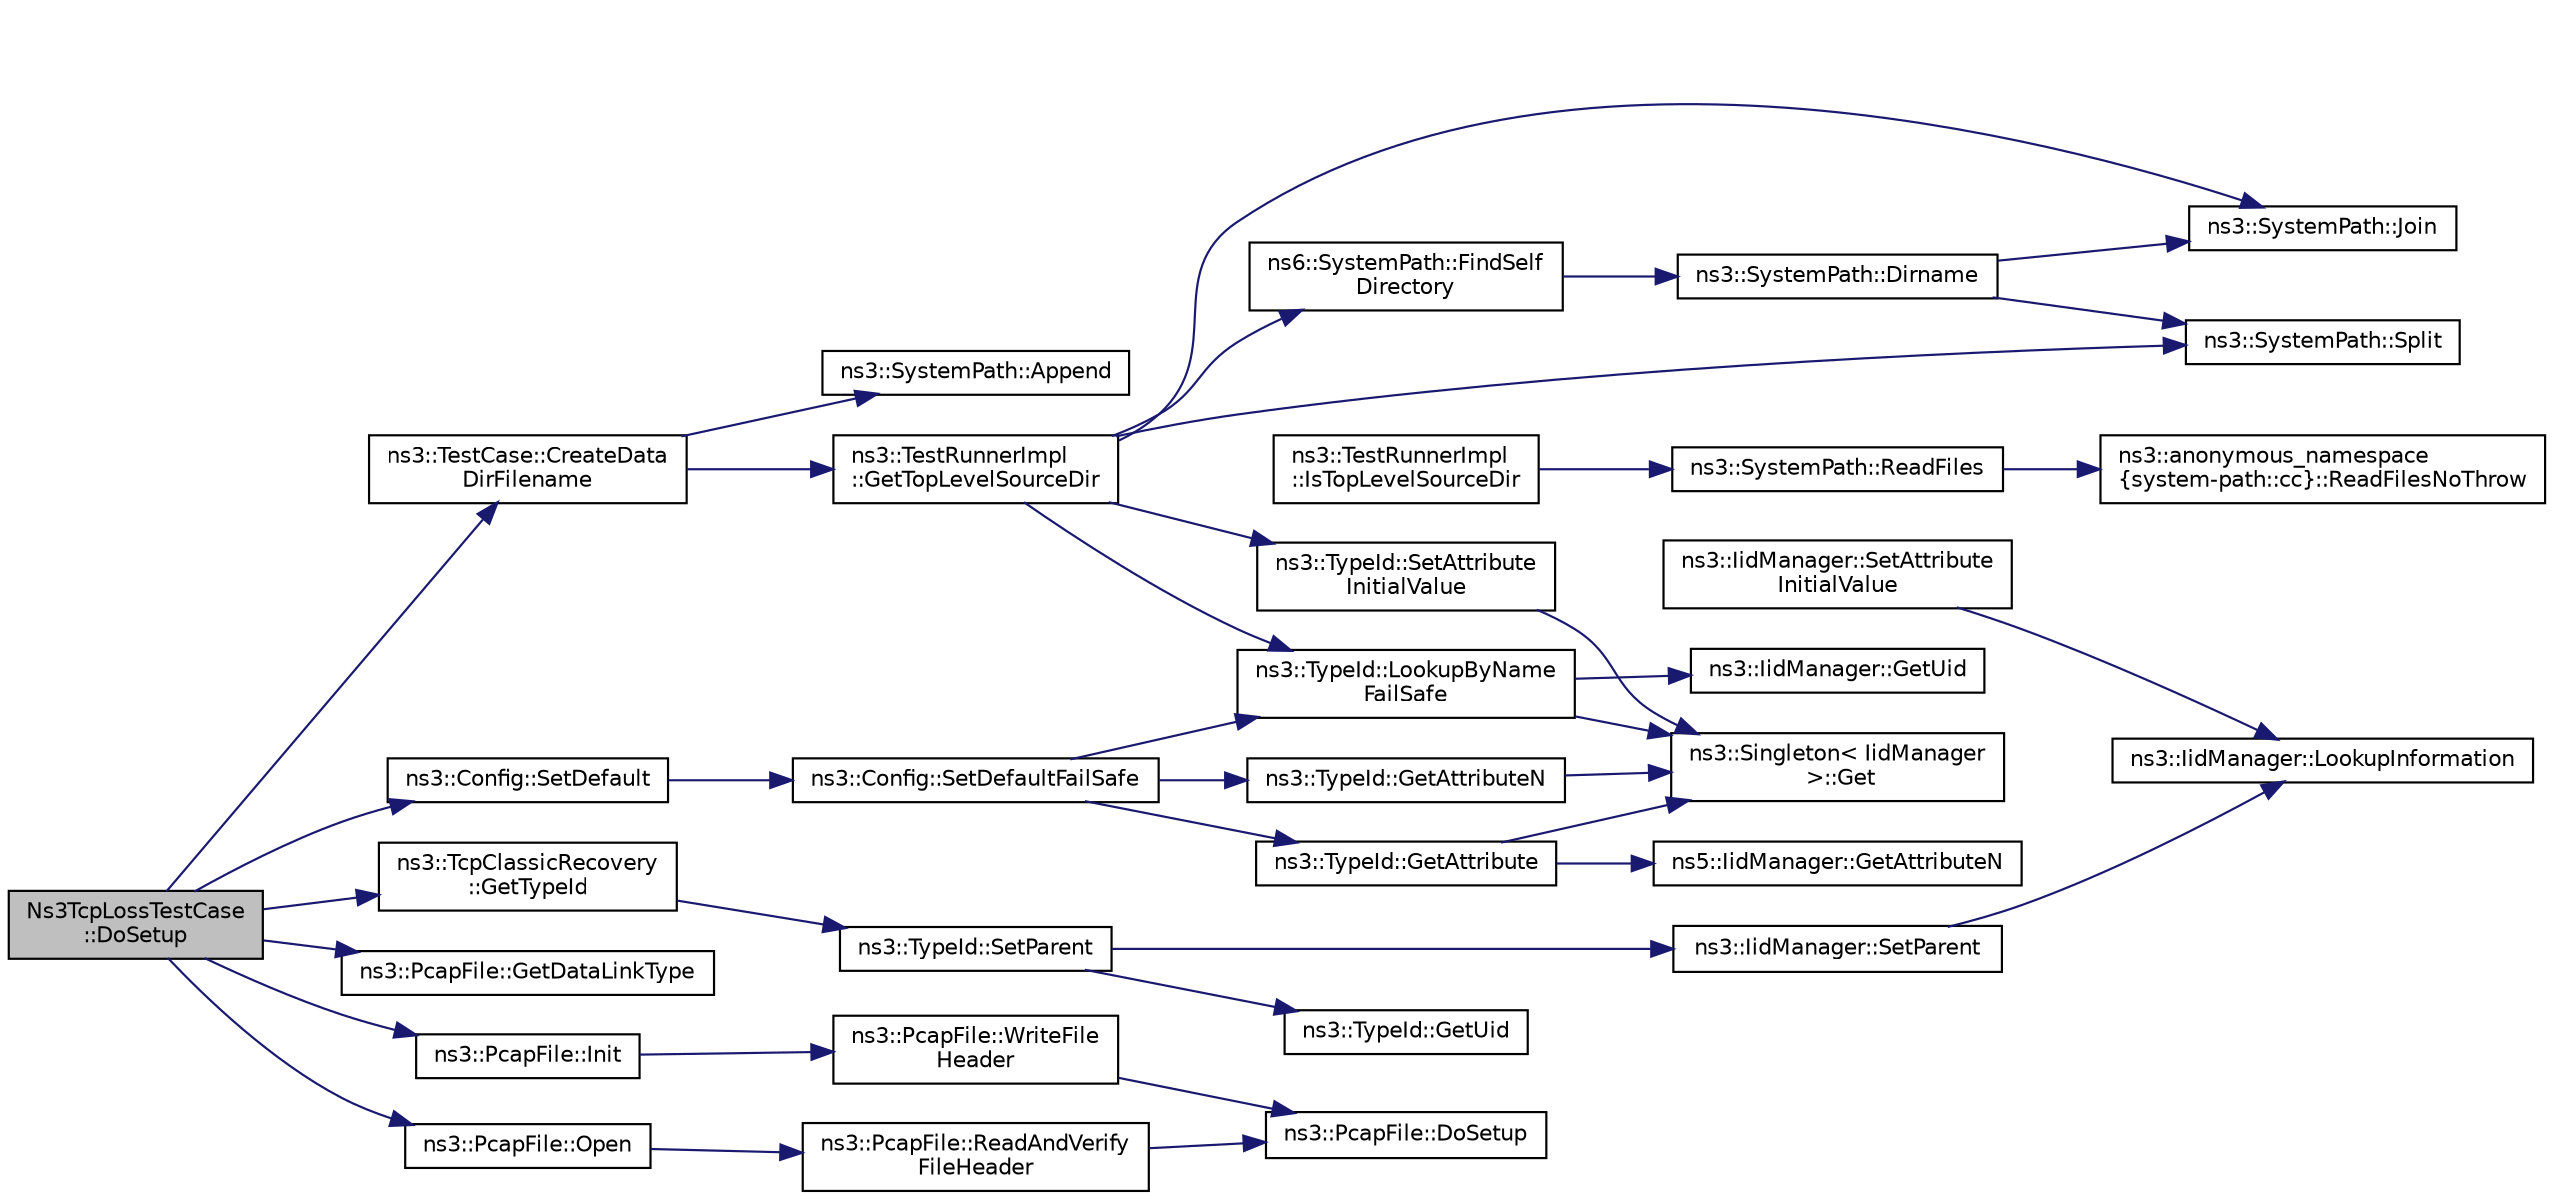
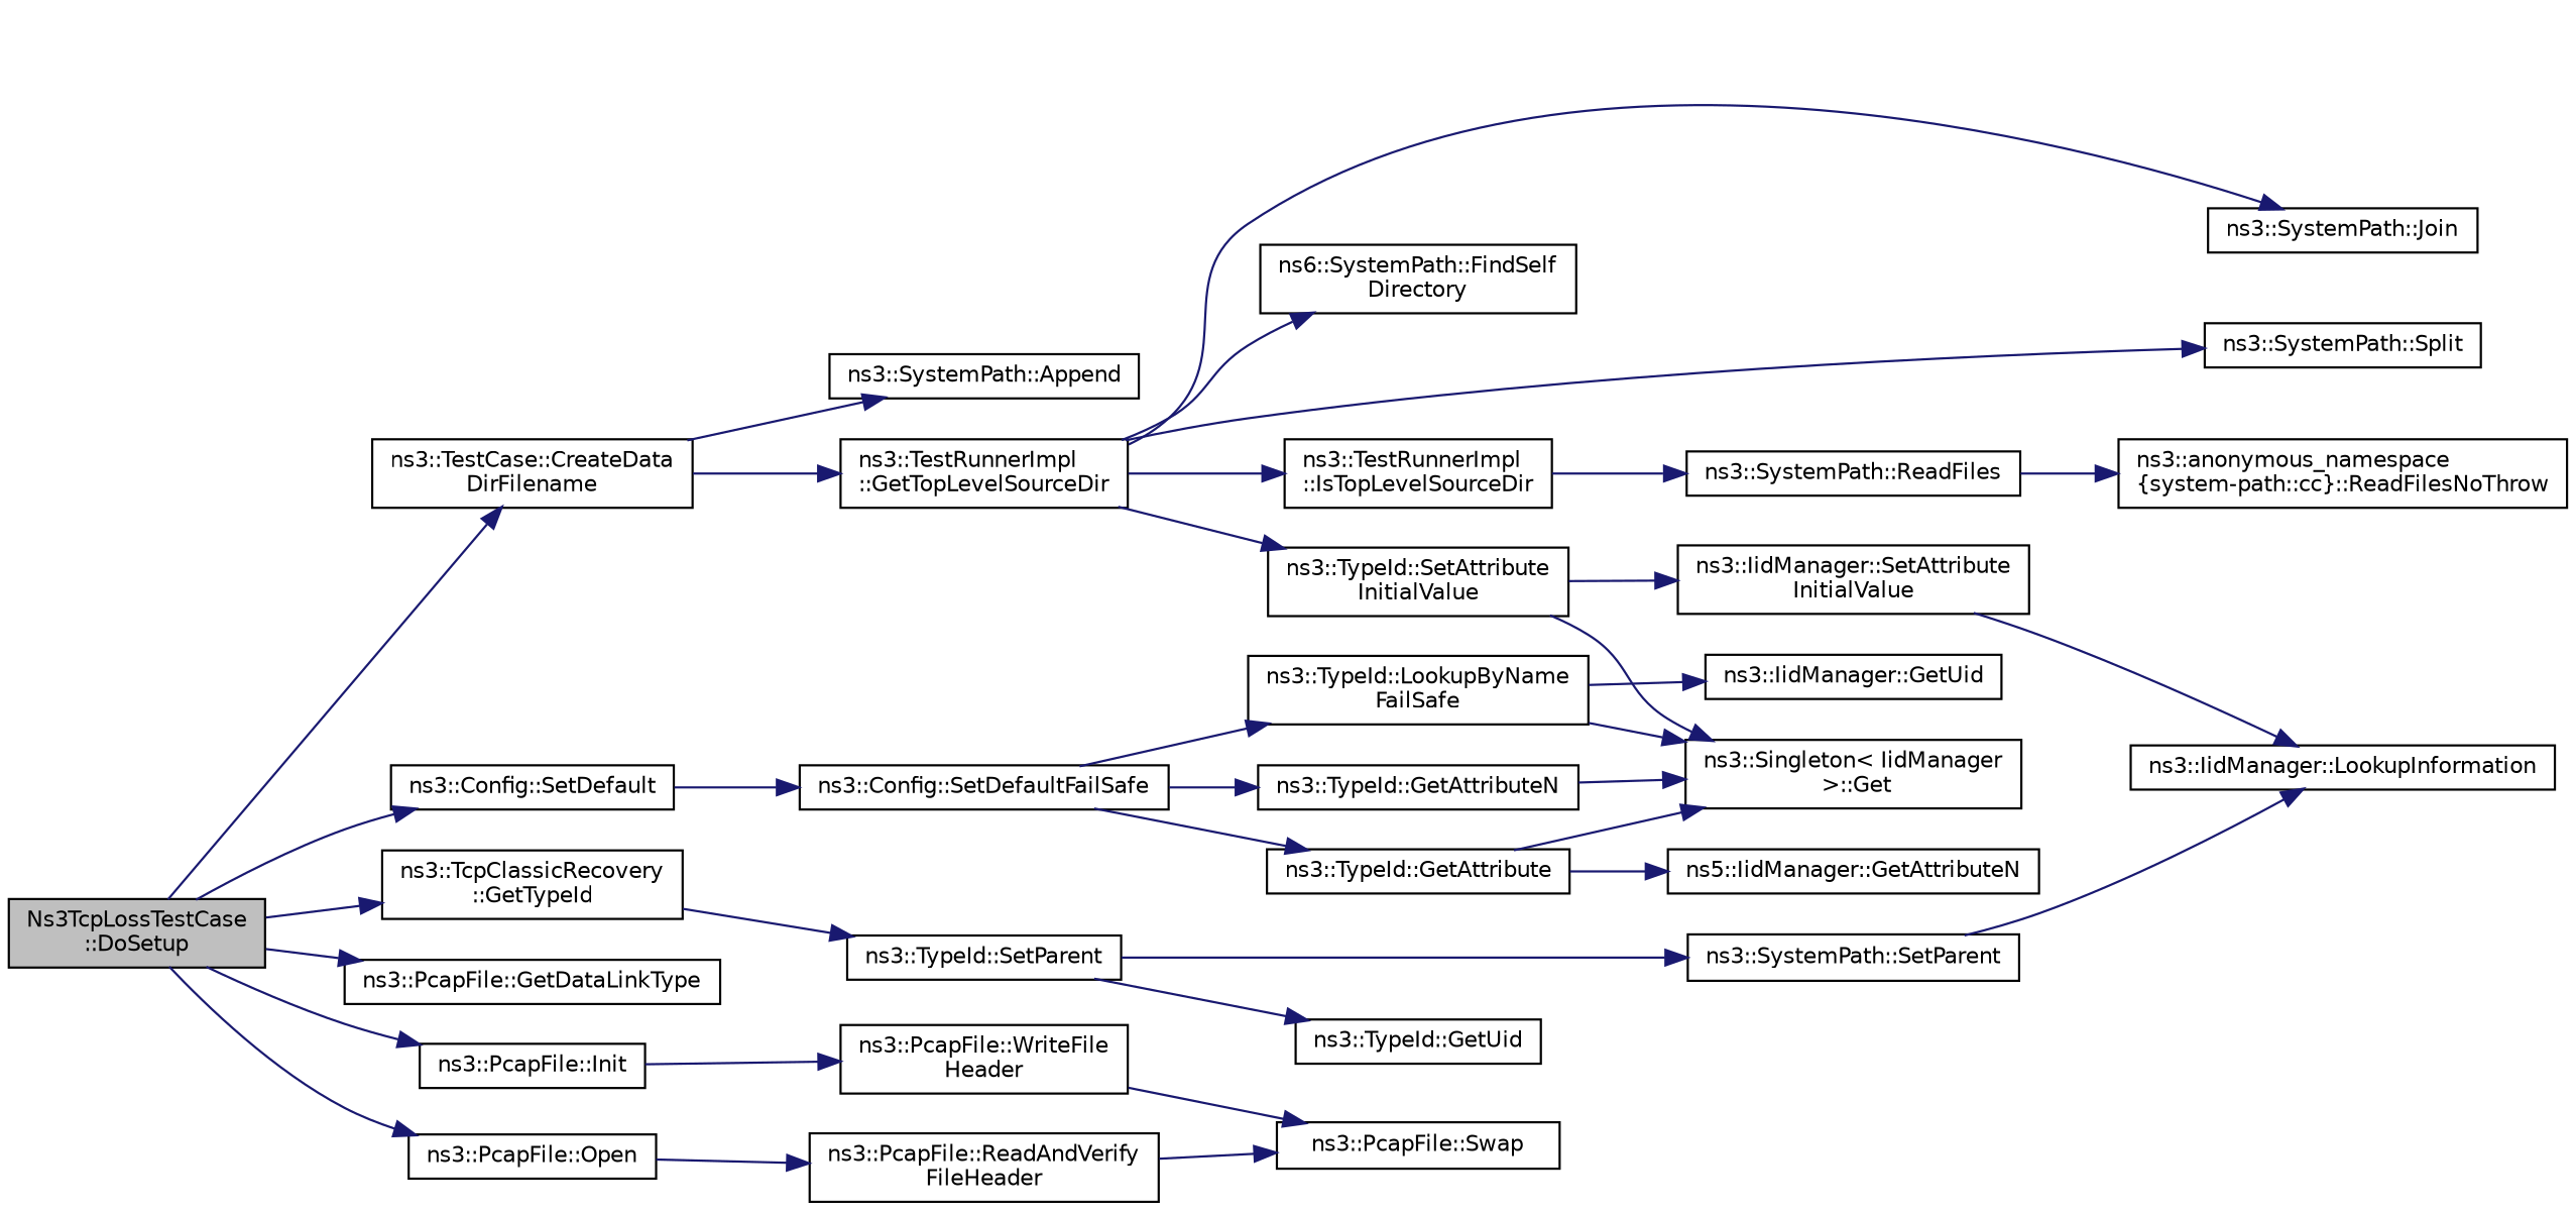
  digraph {
    rankdir=LR
    node [color=black fillcolor=white fontname=Helvetica fontsize=10 shape=record style=filled]
    edge [color=midnightblue fontname=Helvetica fontsize=10 labelfontname=Helvetica labelfontsize=10 style=solid]
    n1 [fillcolor=grey75 fontcolor=black height=0.2 label="Ns3TcpLossTestCase\l::DoSetup" width=0.4]
    n2 [height=0.2 label="ns3::TestCase::CreateData\lDirFilename" width=0.4]
    n3 [height=0.2 label="ns3::PcapFile::GetDataLinkType" width=0.4]
    n4 [height=0.2 label="ns3::TcpClassicRecovery\l::GetTypeId" width=0.4]
    n5 [height=0.2 label="ns3::PcapFile::Init" width=0.4]
    n6 [height=0.2 label="ns3::PcapFile::Open" width=0.4]
    n7 [height=0.2 label="ns3::Config::SetDefault" width=0.4]
    n8 [height=0.2 label="ns3::SystemPath::Append" width=0.4]
    n9 [height=0.2 label="ns3::TestRunnerImpl\l::GetTopLevelSourceDir" width=0.4]
    n10 [height=0.2 label="ns3::TypeId::SetParent" width=0.4]
    n11 [height=0.2 label="ns3::PcapFile::WriteFile\lHeader" width=0.4]
    n12 [height=0.2 label="ns3::PcapFile::ReadAndVerify\lFileHeader" width=0.4]
    n13 [height=0.2 label="ns3::Config::SetDefaultFailSafe" width=0.4]
    n14 [height=0.2 label="ns6::SystemPath::FindSelf\lDirectory" width=0.4]
    n15 [height=0.2 label="ns3::SystemPath::Join" width=0.4]
    n16 [height=0.2 label="ns3::SystemPath::Split" width=0.4]
    n17 [height=0.2 label="ns3::TestRunnerImpl\l::IsTopLevelSourceDir" width=0.4]
    n18 [height=0.2 label="ns3::TypeId::SetAttribute\lInitialValue" width=0.4]
-   n19 [height=0.2 label="ns3::SystemPath::Dirname" width=0.4]
    n20 [height=0.2 label="ns3::SystemPath::ReadFiles" width=0.4]
    n21 [height=0.2 label="ns3::anonymous_namespace\l\{system-path::cc\}::ReadFilesNoThrow" width=0.4]
    n22 [height=0.2 label="ns3::TypeId::GetUid" width=0.4]
-   n23 [height=0.2 label="ns3::IidManager::SetParent" width=0.4]
+   n23 [height=0.2 label="ns3::SystemPath::SetParent" width=0.4]
    n24 [height=0.2 label="ns3::Singleton\< IidManager\l \>::Get" width=0.4]
    n25 [height=0.2 label="ns3::IidManager::LookupInformation" width=0.4]
-   n26 [height=0.2 label="ns3::PcapFile::DoSetup" width=0.4]
+   n26 [height=0.2 label="ns3::PcapFile::Swap" width=0.4]
    n27 [height=0.2 label="ns3::TypeId::GetAttribute" width=0.4]
    n28 [height=0.2 label="ns3::TypeId::GetAttributeN" width=0.4]
    n29 [height=0.2 label="ns3::TypeId::LookupByName\lFailSafe" width=0.4]
    n30 [height=0.2 label="ns5::IidManager::GetAttributeN" width=0.4]
    n31 [height=0.2 label="ns3::IidManager::GetUid" width=0.4]
    n32 [height=0.2 label="ns3::IidManager::SetAttribute\lInitialValue" width=0.4]
    n1 -> n2
    n1 -> n3
    n1 -> n4
    n1 -> n5
    n1 -> n6
    n1 -> n7
    n2 -> n8
    n2 -> n9
    n4 -> n10
    n5 -> n11
    n6 -> n12
    n7 -> n13
    n9 -> n14
    n9 -> n15
    n9 -> n16
-   n9 -> n29
+   n9 -> n17
    n9 -> n18
    n10 -> n22
    n10 -> n23
    n11 -> n26
    n12 -> n26
    n13 -> n27
    n13 -> n28
    n13 -> n29
-   n14 -> n19
    n17 -> n20
    n18 -> n24
-   n19 -> n15
-   n19 -> n16
+   n18 -> n32
    n20 -> n21
    n23 -> n25
    n27 -> n24
    n27 -> n30
    n28 -> n24
    n29 -> n24
    n29 -> n31
    n32 -> n25
  }
